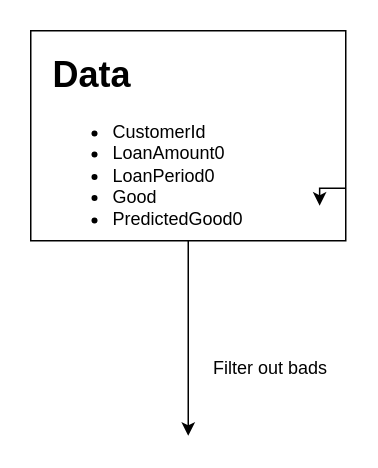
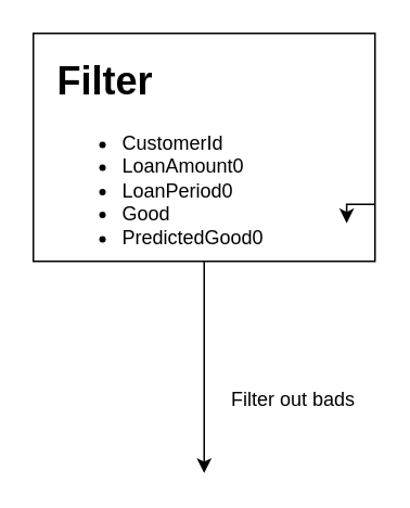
  <mxCell id="0" />
  <mxCell id="1" parent="0" />
  <mxCell id="2" value="" style="rounded=0;whiteSpace=wrap;html=1;" vertex="1" parent="1"><mxGeometry x="20" y="20" width="210" height="140" as="geometry" /></mxCell>
  <mxCell id="3" style="edgeStyle=orthogonalEdgeStyle;rounded=0;orthogonalLoop=1;jettySize=auto;html=1;exitX=1;exitY=0.75;exitDx=0;exitDy=0;entryX=0.917;entryY=0.833;entryDx=0;entryDy=0;entryPerimeter=0;" edge="1" parent="1" source="2" target="2"><mxGeometry relative="1" as="geometry" /></mxCell>
- <mxCell id="4" value="&lt;h1&gt;Data&lt;/h1&gt;&lt;div&gt;&lt;ul&gt;&lt;li&gt;CustomerId&lt;/li&gt;&lt;li&gt;LoanAmount0&lt;/li&gt;&lt;li&gt;LoanPeriod0&lt;/li&gt;&lt;li&gt;Good&lt;/li&gt;&lt;li&gt;PredictedGood0&lt;/li&gt;&lt;/ul&gt;&lt;/div&gt;&lt;p&gt;&lt;/p&gt;" style="text;html=1;strokeColor=none;fillColor=none;spacing=5;spacingTop=-20;whiteSpace=wrap;overflow=hidden;rounded=0;" vertex="1" parent="1"><mxGeometry x="30" y="30" width="190" height="150" as="geometry" /></mxCell>
+ <mxCell id="4" value="&lt;h1&gt;Filter&lt;/h1&gt;&lt;div&gt;&lt;ul&gt;&lt;li&gt;CustomerId&lt;/li&gt;&lt;li&gt;LoanAmount0&lt;/li&gt;&lt;li&gt;LoanPeriod0&lt;/li&gt;&lt;li&gt;Good&lt;/li&gt;&lt;li&gt;PredictedGood0&lt;/li&gt;&lt;/ul&gt;&lt;/div&gt;&lt;p&gt;&lt;/p&gt;" style="text;html=1;strokeColor=none;fillColor=none;spacing=5;spacingTop=-20;whiteSpace=wrap;overflow=hidden;rounded=0;" vertex="1" parent="1"><mxGeometry x="30" y="30" width="190" height="150" as="geometry" /></mxCell>
  <mxCell id="5" value="" style="endArrow=classic;html=1;" edge="1" parent="1"><mxGeometry width="50" height="50" relative="1" as="geometry"><mxPoint x="125" y="160" as="sourcePoint" /><mxPoint x="125" y="290" as="targetPoint" /></mxGeometry></mxCell>
  <mxCell id="6" value="Filter out bads" style="text;html=1;strokeColor=none;fillColor=none;align=center;verticalAlign=middle;whiteSpace=wrap;rounded=0;" vertex="1" parent="1"><mxGeometry x="130" y="235" width="100" height="20" as="geometry" /></mxCell>
